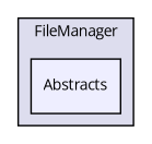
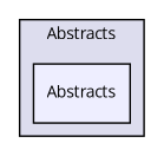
  digraph {
    compound=true
    fontname="Open Sans"
    n1 [fillcolor="#eeeeff" fontname="Open Sans" fontsize=10 label=Abstracts pencolor=black shape=box style=filled]
    subgraph cluster_1 {
      bgcolor="#ddddee"
      fontsize=10
-     label=FileManager
+     label=Abstracts
      pencolor=black
      n1
    }
  }
